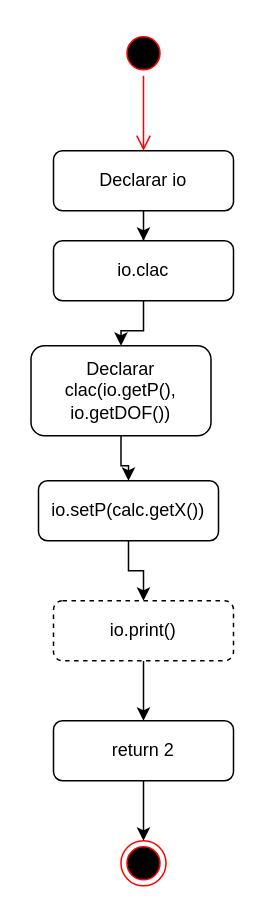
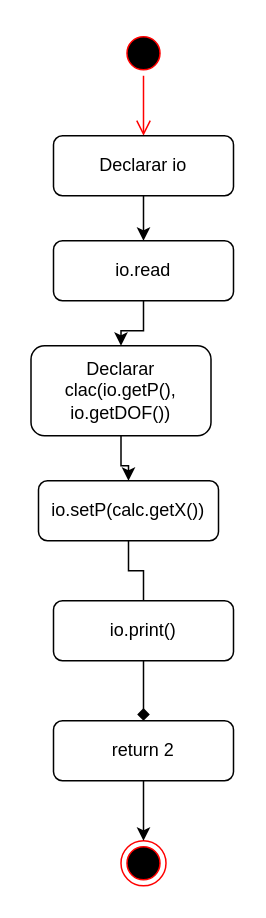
  <mxCell id="0" />
  <mxCell id="1" parent="0" />
  <mxCell id="2" value="" style="ellipse;html=1;shape=startState;fillColor=#000000;strokeColor=#ff0000;" parent="1" vertex="1"><mxGeometry x="80" y="20" width="30" height="30" as="geometry" /></mxCell>
  <mxCell id="3" value="" style="edgeStyle=orthogonalEdgeStyle;html=1;verticalAlign=bottom;endArrow=open;endSize=8;strokeColor=#ff0000;entryX=0.5;entryY=0;entryDx=0;entryDy=0;" parent="1" source="2" target="6" edge="1"><mxGeometry relative="1" as="geometry"><mxPoint x="480" y="340" as="targetPoint" /></mxGeometry></mxCell>
  <mxCell id="4" value="" style="ellipse;html=1;shape=endState;fillColor=#000000;strokeColor=#ff0000;" parent="1" vertex="1"><mxGeometry x="80" y="560" width="30" height="30" as="geometry" /></mxCell>
  <mxCell id="5" style="edgeStyle=orthogonalEdgeStyle;rounded=0;orthogonalLoop=1;jettySize=auto;html=1;" parent="1" source="6" target="8" edge="1"><mxGeometry relative="1" as="geometry" /></mxCell>
- <mxCell id="6" value="Declarar io" style="rounded=1;whiteSpace=wrap;html=1;" parent="1" vertex="1"><mxGeometry x="35" y="100" width="120" height="40" as="geometry" /></mxCell>
+ <mxCell id="6" value="Declarar io" style="rounded=1;whiteSpace=wrap;html=1;" parent="1" vertex="1"><mxGeometry x="35" y="90" width="120" height="40" as="geometry" /></mxCell>
  <mxCell id="7" style="edgeStyle=orthogonalEdgeStyle;rounded=0;orthogonalLoop=1;jettySize=auto;html=1;entryX=0.5;entryY=0;entryDx=0;entryDy=0;" parent="1" source="8" target="10" edge="1"><mxGeometry relative="1" as="geometry" /></mxCell>
- <mxCell id="8" value="io.clac" style="rounded=1;whiteSpace=wrap;html=1;" parent="1" vertex="1"><mxGeometry x="35" y="160" width="120" height="40" as="geometry" /></mxCell>
+ <mxCell id="8" value="io.read" style="rounded=1;whiteSpace=wrap;html=1;" parent="1" vertex="1"><mxGeometry x="35" y="160" width="120" height="40" as="geometry" /></mxCell>
  <mxCell id="9" style="edgeStyle=orthogonalEdgeStyle;rounded=0;orthogonalLoop=1;jettySize=auto;html=1;" parent="1" source="10" target="12" edge="1"><mxGeometry relative="1" as="geometry" /></mxCell>
  <mxCell id="10" value="Declarar clac(io.getP(), io.getDOF())" style="rounded=1;whiteSpace=wrap;html=1;" parent="1" vertex="1"><mxGeometry x="20" y="230" width="120" height="60" as="geometry" /></mxCell>
- <mxCell id="11" style="edgeStyle=orthogonalEdgeStyle;rounded=0;orthogonalLoop=1;jettySize=auto;html=1;" parent="1" source="12" target="14" edge="1"><mxGeometry relative="1" as="geometry" /></mxCell>
+ <mxCell id="11" style="edgeStyle=orthogonalEdgeStyle;rounded=0;orthogonalLoop=1;jettySize=auto;html=1;endArrow=none;" parent="1" source="12" target="14" edge="1"><mxGeometry relative="1" as="geometry" /></mxCell>
  <mxCell id="12" value="io.setP(calc.getX())" style="rounded=1;whiteSpace=wrap;html=1;" parent="1" vertex="1"><mxGeometry x="25" y="320" width="120" height="40" as="geometry" /></mxCell>
- <mxCell id="13" style="edgeStyle=orthogonalEdgeStyle;rounded=0;orthogonalLoop=1;jettySize=auto;html=1;entryX=0.5;entryY=0;entryDx=0;entryDy=0;" parent="1" source="14" target="16" edge="1"><mxGeometry relative="1" as="geometry" /></mxCell>
- <mxCell id="14" value="io.print()" style="rounded=1;whiteSpace=wrap;html=1;dashed=1;" parent="1" vertex="1"><mxGeometry x="35" y="400" width="120" height="40" as="geometry" /></mxCell>
+ <mxCell id="13" style="edgeStyle=orthogonalEdgeStyle;rounded=0;orthogonalLoop=1;jettySize=auto;html=1;entryX=0.5;entryY=0;entryDx=0;entryDy=0;endArrow=diamond;" parent="1" source="14" target="16" edge="1"><mxGeometry relative="1" as="geometry" /></mxCell>
+ <mxCell id="14" value="io.print()" style="rounded=1;whiteSpace=wrap;html=1;" parent="1" vertex="1"><mxGeometry x="35" y="400" width="120" height="40" as="geometry" /></mxCell>
  <mxCell id="15" style="edgeStyle=orthogonalEdgeStyle;rounded=0;orthogonalLoop=1;jettySize=auto;html=1;entryX=0.5;entryY=0;entryDx=0;entryDy=0;" parent="1" source="16" target="4" edge="1"><mxGeometry relative="1" as="geometry" /></mxCell>
  <mxCell id="16" value="return 2" style="rounded=1;whiteSpace=wrap;html=1;" parent="1" vertex="1"><mxGeometry x="35" y="480" width="120" height="40" as="geometry" /></mxCell>
